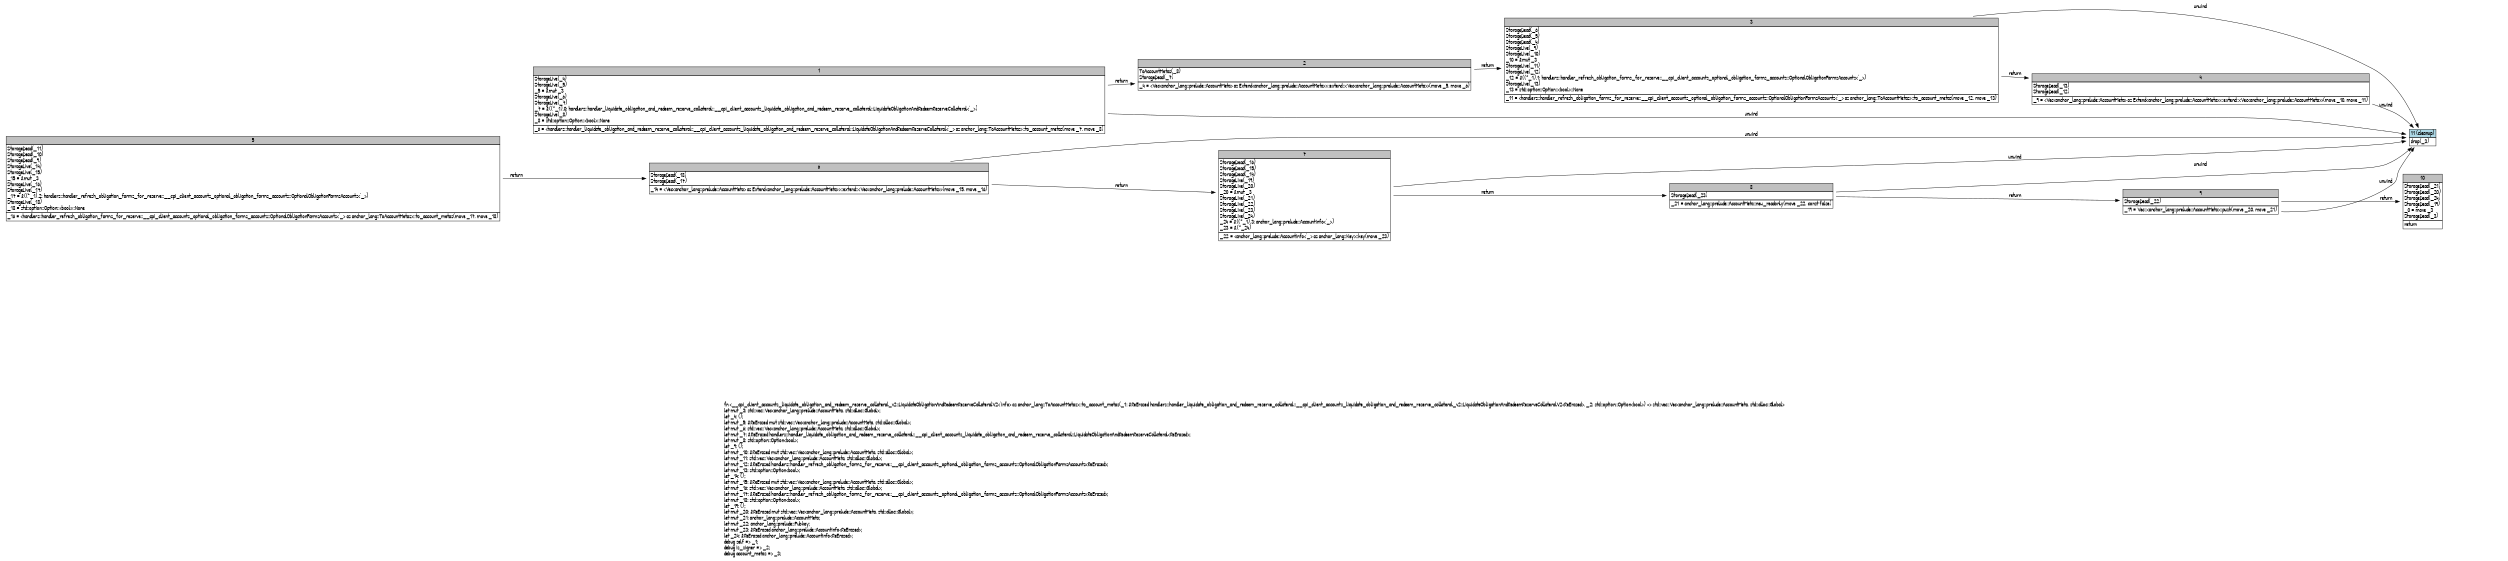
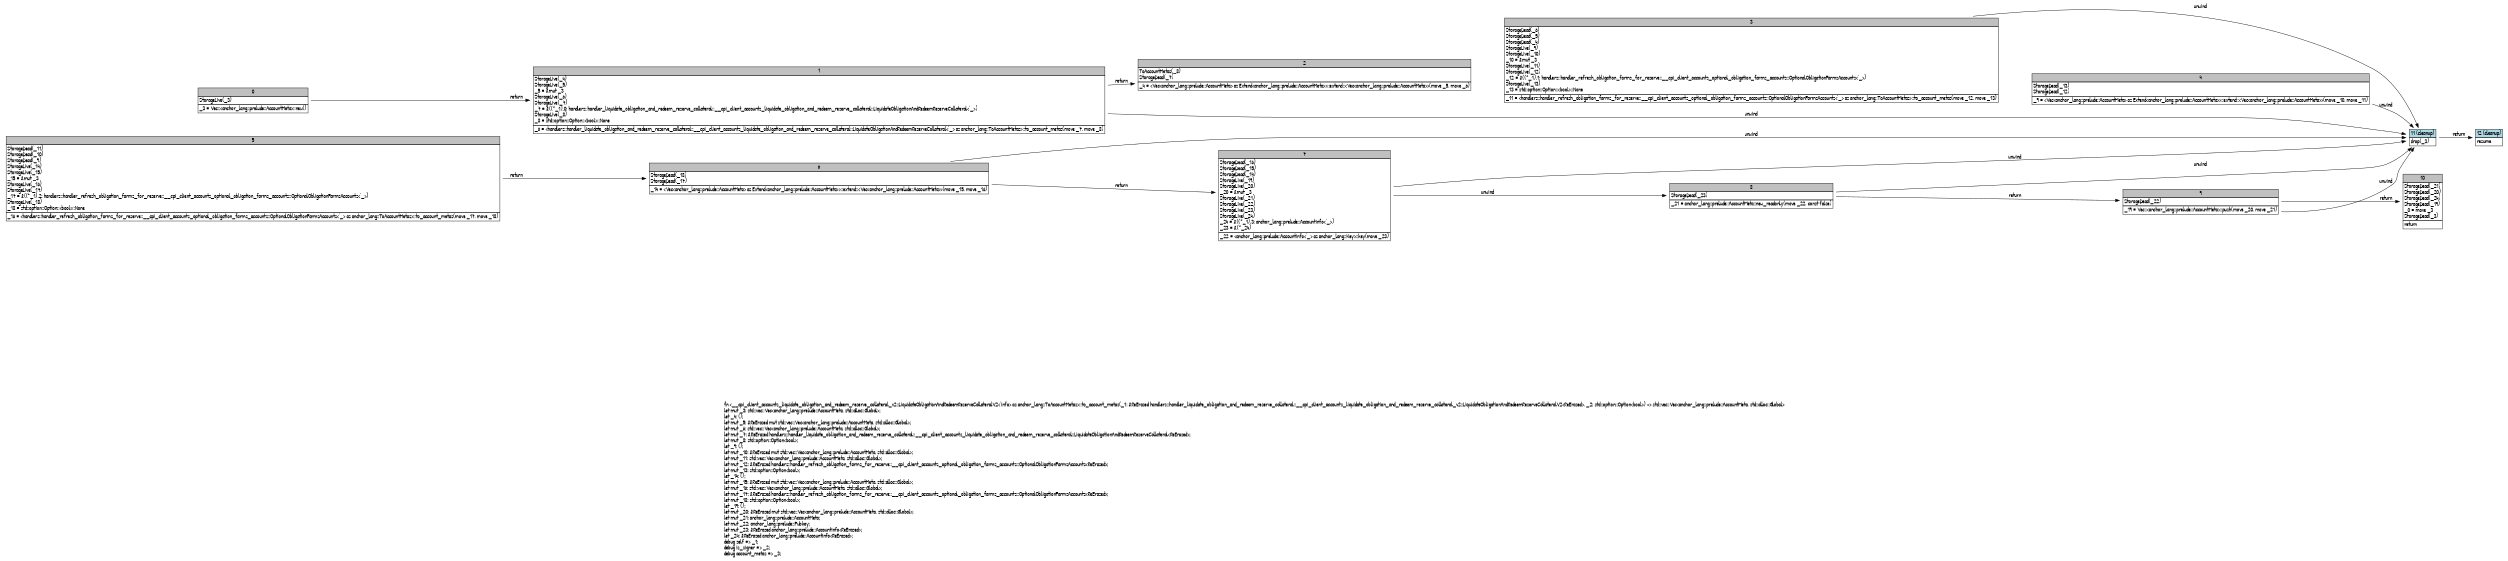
  digraph {
    fontname="Patrick Hand"
    label=<fn &lt;__cpi_client_accounts_liquidate_obligation_and_redeem_reserve_collateral_v2::LiquidateObligationAndRedeemReserveCollateralV2&lt;'info&gt; as anchor_lang::ToAccountMetas&gt;::to_account_metas(_1: &amp;ReErased handlers::handler_liquidate_obligation_and_redeem_reserve_collateral::__cpi_client_accounts_liquidate_obligation_and_redeem_reserve_collateral_v2::LiquidateObligationAndRedeemReserveCollateralV2&lt;ReErased&gt;, _2: std::option::Option&lt;bool&gt;) -&gt; std::vec::Vec&lt;anchor_lang::prelude::AccountMeta, std::alloc::Global&gt;<br align="left"/>let mut _3: std::vec::Vec&lt;anchor_lang::prelude::AccountMeta, std::alloc::Global&gt;;<br align="left"/>let _4: ();<br align="left"/>let mut _5: &amp;ReErased mut std::vec::Vec&lt;anchor_lang::prelude::AccountMeta, std::alloc::Global&gt;;<br align="left"/>let mut _6: std::vec::Vec&lt;anchor_lang::prelude::AccountMeta, std::alloc::Global&gt;;<br align="left"/>let mut _7: &amp;ReErased handlers::handler_liquidate_obligation_and_redeem_reserve_collateral::__cpi_client_accounts_liquidate_obligation_and_redeem_reserve_collateral::LiquidateObligationAndRedeemReserveCollateral&lt;ReErased&gt;;<br align="left"/>let mut _8: std::option::Option&lt;bool&gt;;<br align="left"/>let _9: ();<br align="left"/>let mut _10: &amp;ReErased mut std::vec::Vec&lt;anchor_lang::prelude::AccountMeta, std::alloc::Global&gt;;<br align="left"/>let mut _11: std::vec::Vec&lt;anchor_lang::prelude::AccountMeta, std::alloc::Global&gt;;<br align="left"/>let mut _12: &amp;ReErased handlers::handler_refresh_obligation_farms_for_reserve::__cpi_client_accounts_optional_obligation_farms_accounts::OptionalObligationFarmsAccounts&lt;ReErased&gt;;<br align="left"/>let mut _13: std::option::Option&lt;bool&gt;;<br align="left"/>let _14: ();<br align="left"/>let mut _15: &amp;ReErased mut std::vec::Vec&lt;anchor_lang::prelude::AccountMeta, std::alloc::Global&gt;;<br align="left"/>let mut _16: std::vec::Vec&lt;anchor_lang::prelude::AccountMeta, std::alloc::Global&gt;;<br align="left"/>let mut _17: &amp;ReErased handlers::handler_refresh_obligation_farms_for_reserve::__cpi_client_accounts_optional_obligation_farms_accounts::OptionalObligationFarmsAccounts&lt;ReErased&gt;;<br align="left"/>let mut _18: std::option::Option&lt;bool&gt;;<br align="left"/>let _19: ();<br align="left"/>let mut _20: &amp;ReErased mut std::vec::Vec&lt;anchor_lang::prelude::AccountMeta, std::alloc::Global&gt;;<br align="left"/>let mut _21: anchor_lang::prelude::AccountMeta;<br align="left"/>let mut _22: anchor_lang::prelude::Pubkey;<br align="left"/>let mut _23: &amp;ReErased anchor_lang::prelude::AccountInfo&lt;ReErased&gt;;<br align="left"/>let _24: &amp;ReErased anchor_lang::prelude::AccountInfo&lt;ReErased&gt;;<br align="left"/>debug self =&gt; _1;<br align="left"/>debug is_signer =&gt; _2;<br align="left"/>debug account_metas =&gt; _3;<br align="left"/>>
    rankdir=LR
    node [fontname="Patrick Hand" shape=none]
    edge [fontname="Patrick Hand"]
+   n1 [label=<<table border="0" cellborder="1" cellspacing="0"><tr><td bgcolor="gray" align="center" colspan="1">0</td></tr><tr><td align="left" balign="left">StorageLive(_3)<br/></td></tr><tr><td align="left">_3 = Vec::&lt;anchor_lang::prelude::AccountMeta&gt;::new()</td></tr></table>>]
    n2 [label=<<table border="0" cellborder="1" cellspacing="0"><tr><td bgcolor="gray" align="center" colspan="1">1</td></tr><tr><td align="left" balign="left">StorageLive(_4)<br/>StorageLive(_5)<br/>_5 = &amp;mut _3<br/>StorageLive(_6)<br/>StorageLive(_7)<br/>_7 = &amp;((*_1).0: handlers::handler_liquidate_obligation_and_redeem_reserve_collateral::__cpi_client_accounts_liquidate_obligation_and_redeem_reserve_collateral::LiquidateObligationAndRedeemReserveCollateral&lt;'_&gt;)<br/>StorageLive(_8)<br/>_8 = std::option::Option::&lt;bool&gt;::None<br/></td></tr><tr><td align="left">_6 = &lt;handlers::handler_liquidate_obligation_and_redeem_reserve_collateral::__cpi_client_accounts_liquidate_obligation_and_redeem_reserve_collateral::LiquidateObligationAndRedeemReserveCollateral&lt;'_&gt; as anchor_lang::ToAccountMetas&gt;::to_account_metas(move _7, move _8)</td></tr></table>>]
    n3 [label=<<table border="0" cellborder="1" cellspacing="0"><tr><td bgcolor="gray" align="center" colspan="1">2</td></tr><tr><td align="left" balign="left">ToAccountMetas(_8)<br/>StorageDead(_7)<br/></td></tr><tr><td align="left">_4 = &lt;Vec&lt;anchor_lang::prelude::AccountMeta&gt; as Extend&lt;anchor_lang::prelude::AccountMeta&gt;&gt;::extend::&lt;Vec&lt;anchor_lang::prelude::AccountMeta&gt;&gt;(move _5, move _6)</td></tr></table>>]
    n4 [label=<<table border="0" cellborder="1" cellspacing="0"><tr><td bgcolor="lightblue" align="center" colspan="1">11 (cleanup)</td></tr><tr><td align="left">drop(_3)</td></tr></table>>]
    n5 [label=<<table border="0" cellborder="1" cellspacing="0"><tr><td bgcolor="gray" align="center" colspan="1">3</td></tr><tr><td align="left" balign="left">StorageDead(_6)<br/>StorageDead(_5)<br/>StorageDead(_4)<br/>StorageLive(_9)<br/>StorageLive(_10)<br/>_10 = &amp;mut _3<br/>StorageLive(_11)<br/>StorageLive(_12)<br/>_12 = &amp;((*_1).1: handlers::handler_refresh_obligation_farms_for_reserve::__cpi_client_accounts_optional_obligation_farms_accounts::OptionalObligationFarmsAccounts&lt;'_&gt;)<br/>StorageLive(_13)<br/>_13 = std::option::Option::&lt;bool&gt;::None<br/></td></tr><tr><td align="left">_11 = &lt;handlers::handler_refresh_obligation_farms_for_reserve::__cpi_client_accounts_optional_obligation_farms_accounts::OptionalObligationFarmsAccounts&lt;'_&gt; as anchor_lang::ToAccountMetas&gt;::to_account_metas(move _12, move _13)</td></tr></table>>]
+   n6 [label=<<table border="0" cellborder="1" cellspacing="0"><tr><td bgcolor="lightblue" align="center" colspan="1">12 (cleanup)</td></tr><tr><td align="left">resume</td></tr></table>>]
    n7 [label=<<table border="0" cellborder="1" cellspacing="0"><tr><td bgcolor="gray" align="center" colspan="1">4</td></tr><tr><td align="left" balign="left">StorageDead(_13)<br/>StorageDead(_12)<br/></td></tr><tr><td align="left">_9 = &lt;Vec&lt;anchor_lang::prelude::AccountMeta&gt; as Extend&lt;anchor_lang::prelude::AccountMeta&gt;&gt;::extend::&lt;Vec&lt;anchor_lang::prelude::AccountMeta&gt;&gt;(move _10, move _11)</td></tr></table>>]
    n8 [label=<<table border="0" cellborder="1" cellspacing="0"><tr><td bgcolor="gray" align="center" colspan="1">5</td></tr><tr><td align="left" balign="left">StorageDead(_11)<br/>StorageDead(_10)<br/>StorageDead(_9)<br/>StorageLive(_14)<br/>StorageLive(_15)<br/>_15 = &amp;mut _3<br/>StorageLive(_16)<br/>StorageLive(_17)<br/>_17 = &amp;((*_1).2: handlers::handler_refresh_obligation_farms_for_reserve::__cpi_client_accounts_optional_obligation_farms_accounts::OptionalObligationFarmsAccounts&lt;'_&gt;)<br/>StorageLive(_18)<br/>_18 = std::option::Option::&lt;bool&gt;::None<br/></td></tr><tr><td align="left">_16 = &lt;handlers::handler_refresh_obligation_farms_for_reserve::__cpi_client_accounts_optional_obligation_farms_accounts::OptionalObligationFarmsAccounts&lt;'_&gt; as anchor_lang::ToAccountMetas&gt;::to_account_metas(move _17, move _18)</td></tr></table>>]
    n9 [label=<<table border="0" cellborder="1" cellspacing="0"><tr><td bgcolor="gray" align="center" colspan="1">6</td></tr><tr><td align="left" balign="left">StorageDead(_18)<br/>StorageDead(_17)<br/></td></tr><tr><td align="left">_14 = &lt;Vec&lt;anchor_lang::prelude::AccountMeta&gt; as Extend&lt;anchor_lang::prelude::AccountMeta&gt;&gt;::extend::&lt;Vec&lt;anchor_lang::prelude::AccountMeta&gt;&gt;(move _15, move _16)</td></tr></table>>]
    n10 [label=<<table border="0" cellborder="1" cellspacing="0"><tr><td bgcolor="gray" align="center" colspan="1">7</td></tr><tr><td align="left" balign="left">StorageDead(_16)<br/>StorageDead(_15)<br/>StorageDead(_14)<br/>StorageLive(_19)<br/>StorageLive(_20)<br/>_20 = &amp;mut _3<br/>StorageLive(_21)<br/>StorageLive(_22)<br/>StorageLive(_23)<br/>StorageLive(_24)<br/>_24 = &amp;((*_1).3: anchor_lang::prelude::AccountInfo&lt;'_&gt;)<br/>_23 = &amp;(*_24)<br/></td></tr><tr><td align="left">_22 = &lt;anchor_lang::prelude::AccountInfo&lt;'_&gt; as anchor_lang::Key&gt;::key(move _23)</td></tr></table>>]
    n11 [label=<<table border="0" cellborder="1" cellspacing="0"><tr><td bgcolor="gray" align="center" colspan="1">8</td></tr><tr><td align="left" balign="left">StorageDead(_23)<br/></td></tr><tr><td align="left">_21 = anchor_lang::prelude::AccountMeta::new_readonly(move _22, const false)</td></tr></table>>]
    n12 [label=<<table border="0" cellborder="1" cellspacing="0"><tr><td bgcolor="gray" align="center" colspan="1">9</td></tr><tr><td align="left" balign="left">StorageDead(_22)<br/></td></tr><tr><td align="left">_19 = Vec::&lt;anchor_lang::prelude::AccountMeta&gt;::push(move _20, move _21)</td></tr></table>>]
    n13 [label=<<table border="0" cellborder="1" cellspacing="0"><tr><td bgcolor="gray" align="center" colspan="1">10</td></tr><tr><td align="left" balign="left">StorageDead(_21)<br/>StorageDead(_20)<br/>StorageDead(_24)<br/>StorageDead(_19)<br/>_0 = move _3<br/>StorageDead(_3)<br/></td></tr><tr><td align="left">return</td></tr></table>>]
+   n1 -> n2 [label=return]
    n2 -> n3 [label=return]
    n2 -> n4 [label=unwind]
-   n3 -> n5 [label=return]
+   n4 -> n6 [label=return]
    n5 -> n4 [label=unwind]
-   n5 -> n7 [label=return]
    n7 -> n4 [label=unwind]
    n8 -> n9 [label=return]
    n9 -> n4 [label=unwind]
    n9 -> n10 [label=return]
    n10 -> n4 [label=unwind]
-   n10 -> n11 [label=return]
+   n10 -> n11 [label=unwind]
    n11 -> n4 [label=unwind]
    n11 -> n12 [label=return]
    n12 -> n4 [label=unwind]
    n12 -> n13 [label=return]
  }
